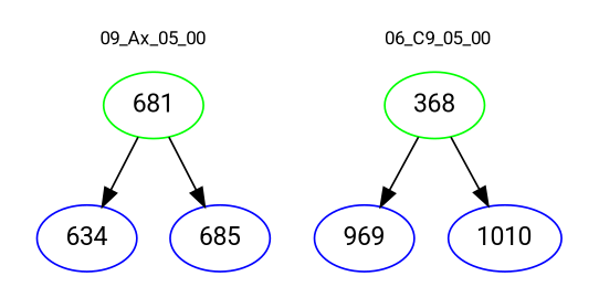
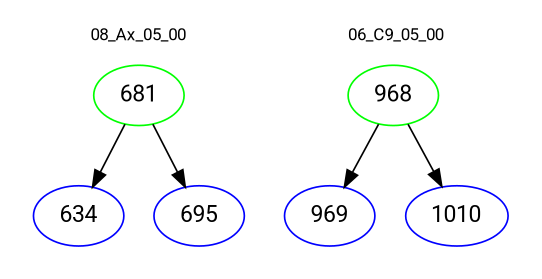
  digraph {
    fontname=Roboto
    node [color=blue fontname=Roboto]
    edge [color=black fontname=Roboto]
    n1 [color=green label=681]
    n2 [label=634]
-   n3 [label=685]
-   n4 [color=green label=368]
+   n3 [label=695]
+   n4 [color=green label=968]
    n5 [label=969]
    n6 [label=1010]
    subgraph cluster_1 {
      color=white
      fontsize=10
-     label="09_Ax_05_00"
+     label="08_Ax_05_00"
      n1
      n2
      n3
    }
    subgraph cluster_2 {
      color=white
      fontsize=10
      label="06_C9_05_00"
      n4
      n5
      n6
    }
    n1 -> n2
    n1 -> n3
    n4 -> n5
    n4 -> n6
  }
